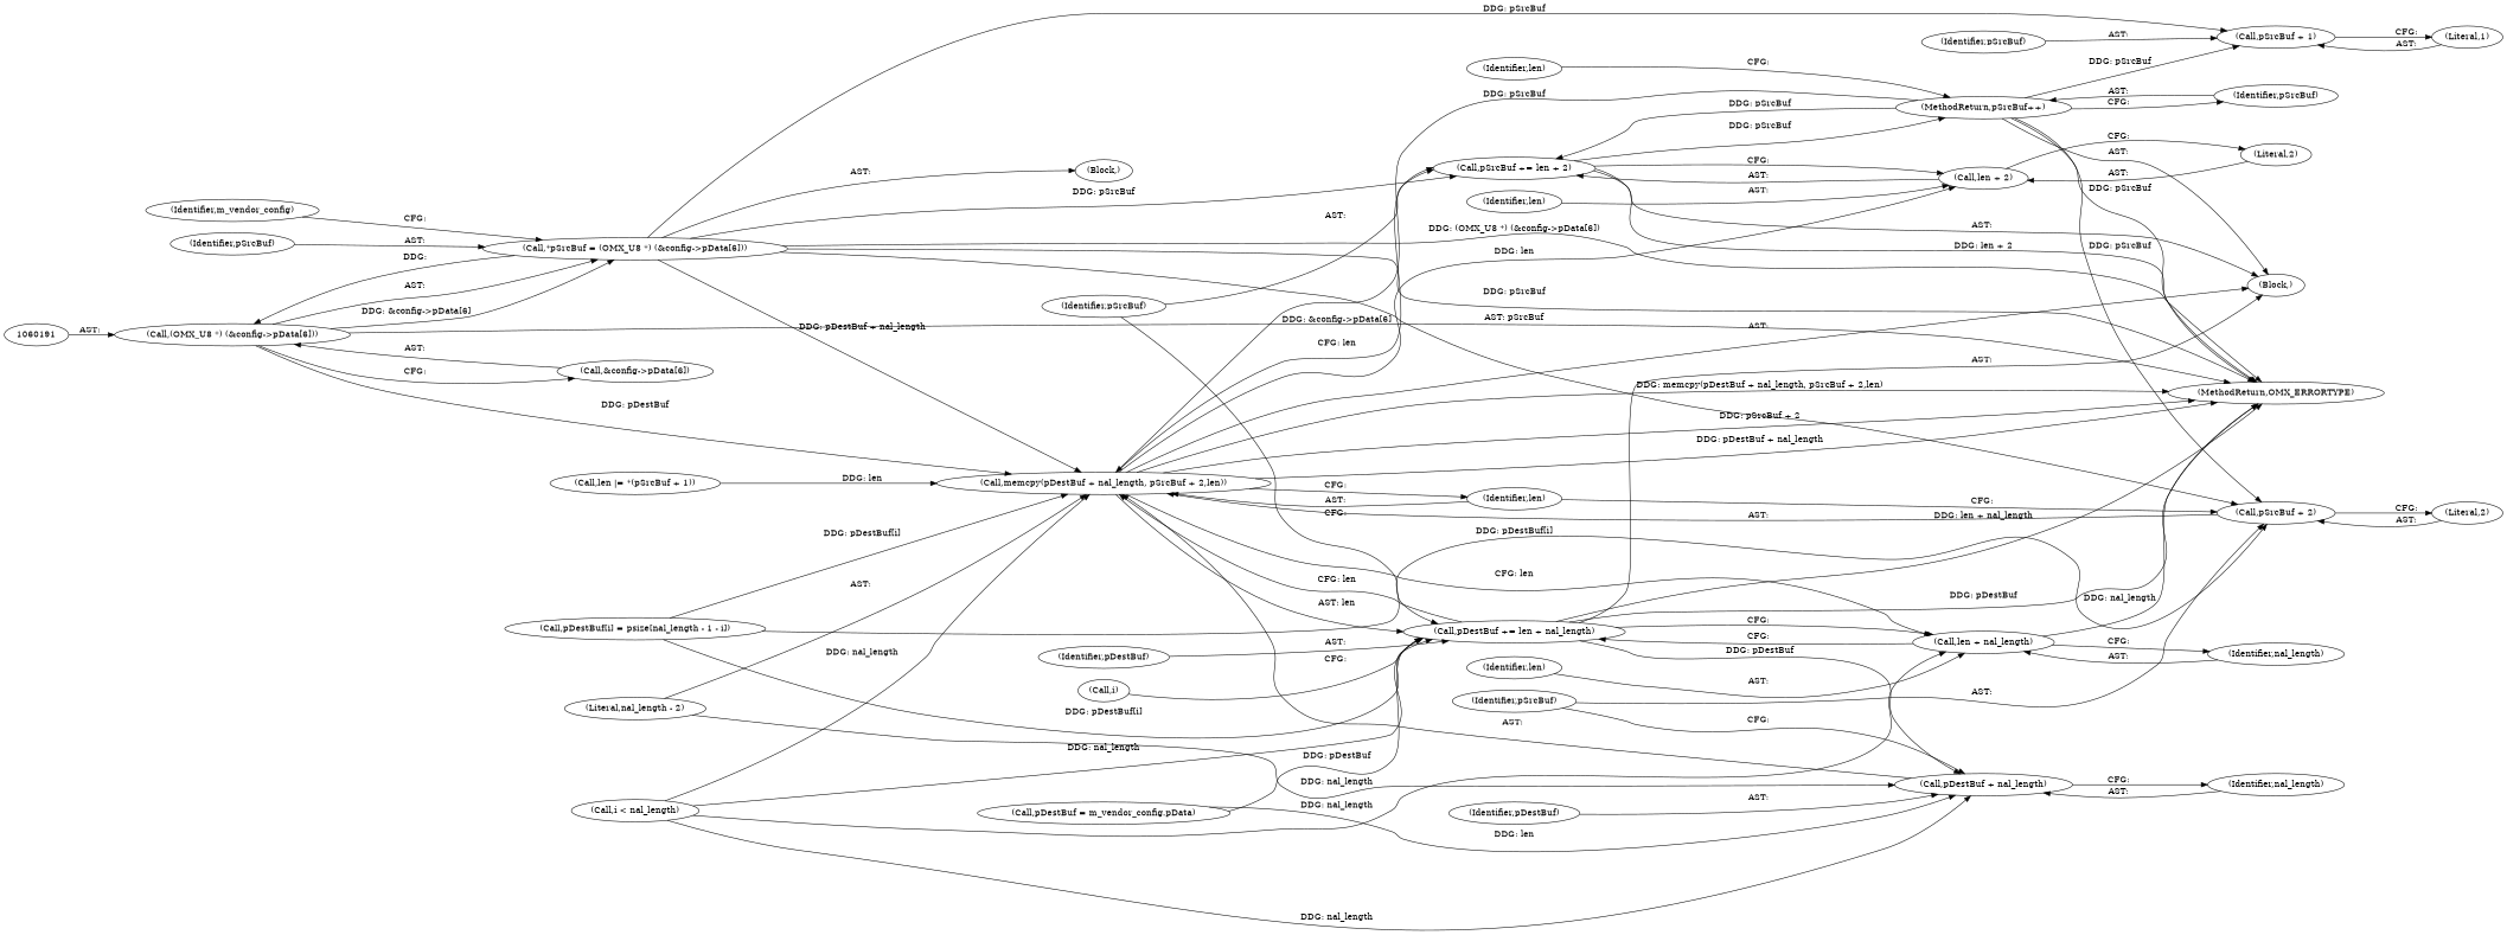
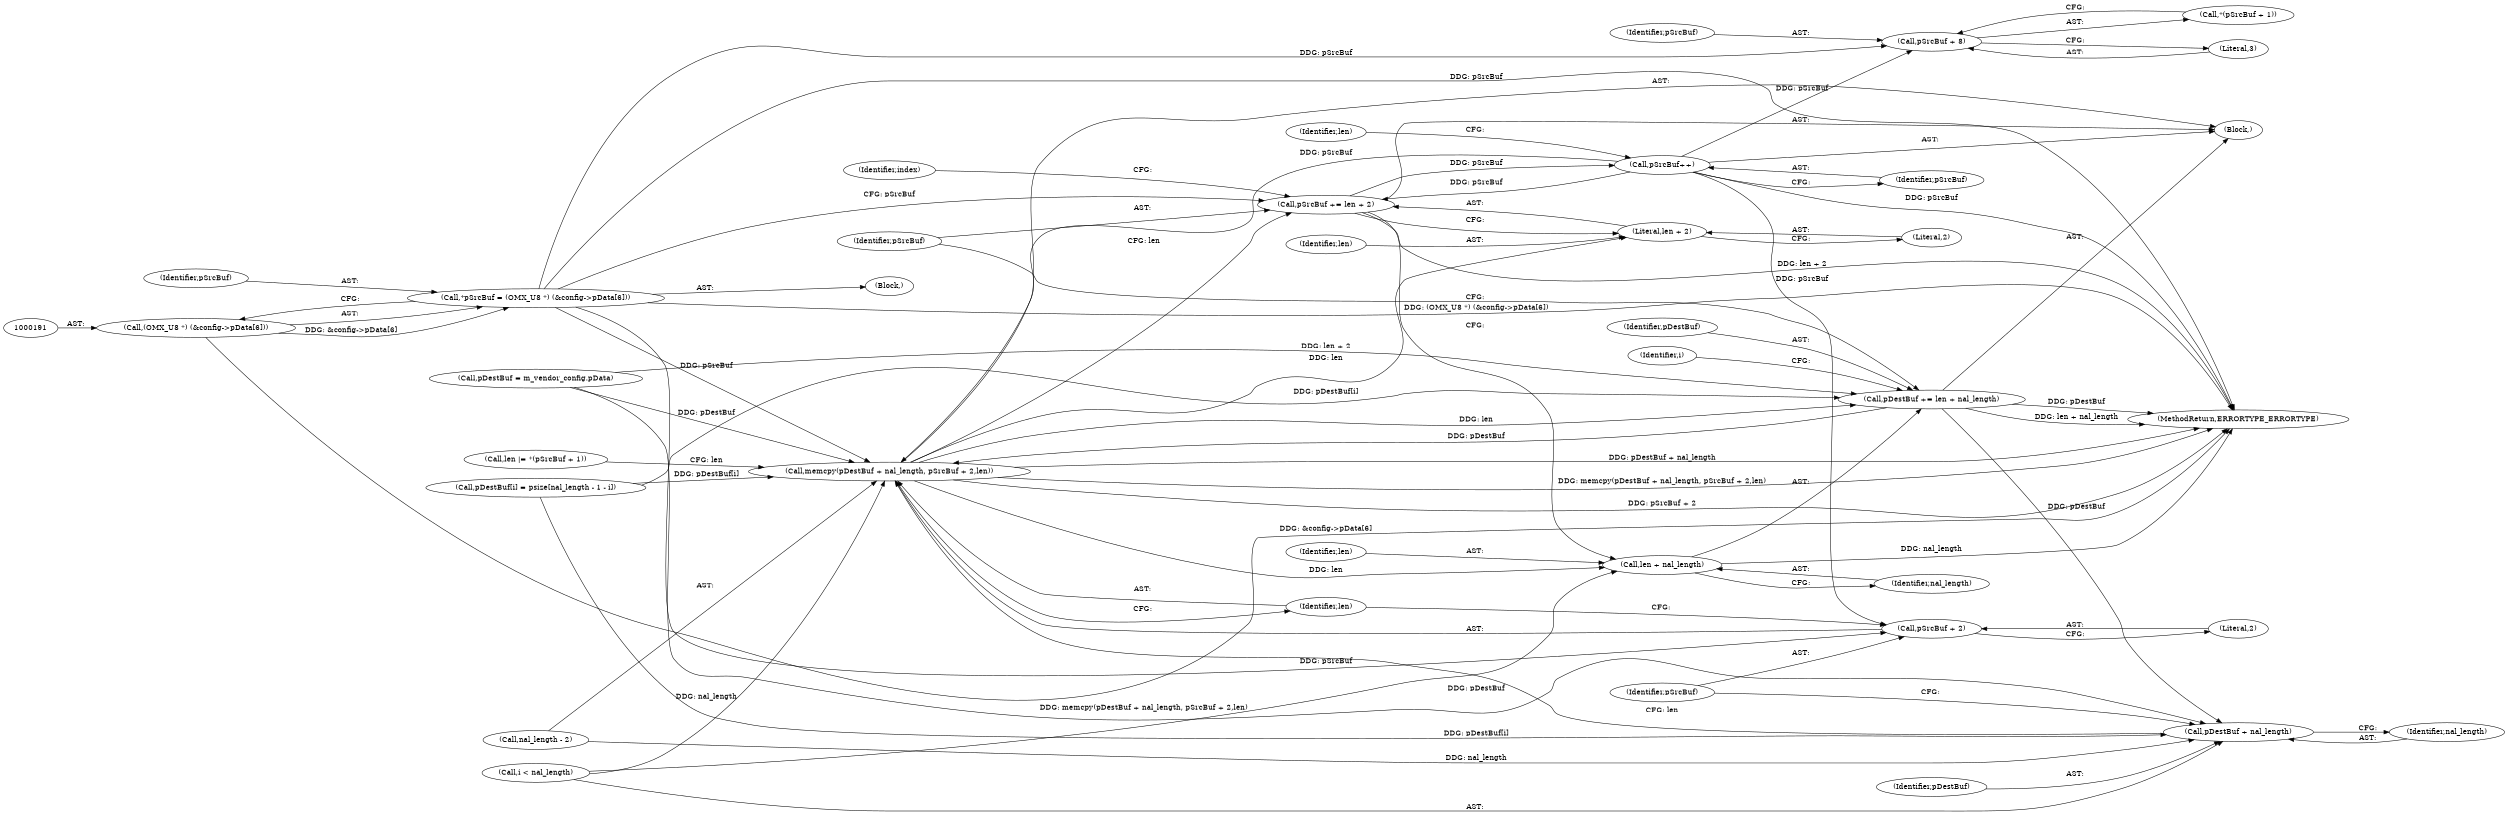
  digraph {
    rankdir=LR
    n1 [label="(Call,(OMX_U8 *) (&config->pData[6]))"]
    n2 [label="(Call,*pSrcBuf = (OMX_U8 *) (&config->pData[6]))"]
-   n3 [label="(MethodReturn,OMX_ERRORTYPE)"]
-   n4 [label="(Call,&config->pData[6])"]
-   n5 [label="(Call,pSrcBuf + 1)"]
+   n3 [label="(MethodReturn,ERRORTYPE_ERRORTYPE)"]
+   n5 [label="(Call,pSrcBuf + 8)"]
    n6 [label="(Call,memcpy(pDestBuf + nal_length, pSrcBuf + 2,len))"]
    n7 [label="(Call,pSrcBuf += len + 2)"]
    n8 [label="(Call,pSrcBuf + 2)"]
    n9 [label="(Block,)"]
-   n11 [label="(Literal,1)"]
+   n10 [label="(Call,*(pSrcBuf + 1))"]
+   n11 [label="(Literal,3)"]
    n12 [label="(Call,pDestBuf += len + nal_length)"]
    n13 [label="(Call,len + nal_length)"]
-   n14 [label="(Call,len + 2)"]
+   n14 [label="(Literal,len + 2)"]
    n15 [label="(Block,)"]
    n16 [label="(Identifier,len)"]
-   n17 [label="(MethodReturn,pSrcBuf++)"]
+   n17 [label="(Call,pSrcBuf++)"]
    n18 [label="(Literal,2)"]
    n19 [label="(Call,pDestBuf + nal_length)"]
    n20 [label="(Identifier,nal_length)"]
    n21 [label="(Literal,2)"]
    n22 [label="(Identifier,nal_length)"]
    n23 [label="(Identifier,pSrcBuf)"]
    n24 [label="(Identifier,pSrcBuf)"]
-   n25 [label="(Literal,nal_length - 2)"]
+   n25 [label="(Call,nal_length - 2)"]
    n26 [label="(Identifier,pSrcBuf)"]
    n27 [label="(Call,pDestBuf = m_vendor_config.pData)"]
-   n28 [label="(Identifier,m_vendor_config)"]
    n29 [label="(Identifier,len)"]
    n30 [label="(Call,pDestBuf[i] = psize[nal_length - 1 - i])"]
    n31 [label="(Call,len |= *(pSrcBuf + 1))"]
    n32 [label="(Identifier,pSrcBuf)"]
    n33 [label="(Identifier,pSrcBuf)"]
    n34 [label="(Identifier,pDestBuf)"]
    n35 [label="(Identifier,len)"]
-   n36 [label="(Call,i)"]
+   n36 [label="(Identifier,i)"]
    n37 [label="(Identifier,pDestBuf)"]
    n38 [label="(Call,i < nal_length)"]
+   n39 [label="(Identifier,index)"]
    n40 [label="(Identifier,len)"]
-   1000191 [label=1060191]
+   1000191
    n1 -> n2 [label="AST: "]
    n1 -> n2 [label="DDG: &config->pData[6]"]
    n1 -> n3 [label="DDG: &config->pData[6]"]
-   n1 -> n4 [label="CFG: "]
-   n2 -> n1 [label="DDG: "]
+   n2 -> n1 [label="CFG: "]
    n2 -> n3 [label="DDG: (OMX_U8 *) (&config->pData[6])"]
    n2 -> n3 [label="DDG: pSrcBuf"]
    n2 -> n5 [label="DDG: pSrcBuf"]
-   n2 -> n6 [label="DDG: pDestBuf + nal_length"]
-   n2 -> n7 [label="DDG: pSrcBuf"]
-   n2 -> n8 [label="AST: pSrcBuf"]
+   n2 -> n6 [label="DDG: pSrcBuf"]
+   n2 -> n7 [label="CFG: pSrcBuf"]
+   n2 -> n8 [label="DDG: pSrcBuf"]
    n2 -> n9 [label="AST: "]
-   n4 -> n1 [label="AST: "]
+   n5 -> n10 [label="AST: "]
    n5 -> n11 [label="CFG: "]
    n6 -> n3 [label="DDG: pSrcBuf + 2"]
    n6 -> n3 [label="DDG: pDestBuf + nal_length"]
    n6 -> n3 [label="DDG: memcpy(pDestBuf + nal_length, pSrcBuf + 2,len)"]
    n6 -> n7 [label="CFG: len"]
-   n6 -> n12 [label="AST: len"]
-   n6 -> n13 [label="CFG: len"]
+   n6 -> n12 [label="DDG: len"]
+   n6 -> n13 [label="DDG: len"]
    n6 -> n14 [label="DDG: len"]
    n6 -> n15 [label="AST: "]
    n6 -> n16 [label="CFG: "]
    n7 -> n3 [label="DDG: len + 2"]
    n7 -> n14 [label="CFG: "]
    n7 -> n15 [label="AST: "]
    n7 -> n17 [label="DDG: pSrcBuf"]
    n8 -> n6 [label="AST: "]
    n8 -> n18 [label="CFG: "]
+   n10 -> n5 [label="CFG: "]
    n11 -> n5 [label="AST: "]
    n12 -> n3 [label="DDG: pDestBuf"]
    n12 -> n3 [label="DDG: len + nal_length"]
-   n12 -> n6 [label="CFG: len"]
-   n12 -> n13 [label="CFG: "]
+   n12 -> n6 [label="DDG: pDestBuf"]
+   n7 -> n13 [label="CFG: "]
    n12 -> n15 [label="AST: "]
    n12 -> n19 [label="DDG: pDestBuf"]
    n13 -> n3 [label="DDG: nal_length"]
-   n13 -> n12 [label="CFG: "]
+   n13 -> n12 [label="AST: "]
    n13 -> n20 [label="CFG: "]
    n14 -> n7 [label="AST: "]
    n14 -> n21 [label="CFG: "]
    n16 -> n6 [label="AST: "]
    n16 -> n8 [label="CFG: "]
    n17 -> n3 [label="DDG: pSrcBuf"]
    n17 -> n5 [label="DDG: pSrcBuf"]
    n17 -> n6 [label="DDG: pSrcBuf"]
    n17 -> n7 [label="DDG: pSrcBuf"]
    n17 -> n8 [label="DDG: pSrcBuf"]
    n17 -> n15 [label="AST: "]
    n17 -> n23 [label="CFG: "]
    n18 -> n8 [label="AST: "]
-   n19 -> n6 [label="AST: "]
+   n19 -> n6 [label="CFG: len"]
    n19 -> n22 [label="CFG: "]
    n20 -> n13 [label="AST: "]
    n21 -> n14 [label="AST: "]
    n22 -> n19 [label="AST: "]
    n23 -> n17 [label="AST: "]
    n24 -> n5 [label="AST: "]
    n25 -> n6 [label="AST: "]
    n25 -> n19 [label="DDG: nal_length"]
    n26 -> n8 [label="AST: "]
    n26 -> n19 [label="CFG: "]
-   n1 -> n6 [label="DDG: pDestBuf"]
-   n27 -> n12 [label="DDG: pDestBuf"]
-   n27 -> n19 [label="DDG: len"]
-   n28 -> n2 [label="CFG: "]
+   n27 -> n6 [label="DDG: pDestBuf"]
+   n27 -> n12 [label="DDG: len + 2"]
+   n27 -> n19 [label="DDG: pDestBuf"]
    n29 -> n13 [label="AST: "]
    n30 -> n6 [label="DDG: pDestBuf[i]"]
    n30 -> n12 [label="DDG: pDestBuf[i]"]
-   n30 -> n8 [label="DDG: pDestBuf[i]"]
-   n31 -> n6 [label="DDG: len"]
+   n30 -> n19 [label="DDG: pDestBuf[i]"]
+   n31 -> n6 [label="CFG: len"]
    n32 -> n2 [label="AST: "]
    n33 -> n7 [label="AST: "]
    n33 -> n12 [label="CFG: "]
    n34 -> n12 [label="AST: "]
    n35 -> n14 [label="AST: "]
    n36 -> n12 [label="CFG: "]
    n37 -> n19 [label="AST: "]
    n38 -> n6 [label="DDG: nal_length"]
-   n38 -> n12 [label="DDG: nal_length"]
-   n38 -> n13 [label="DDG: nal_length"]
-   n38 -> n19 [label="DDG: nal_length"]
+   n38 -> n13 [label="DDG: memcpy(pDestBuf + nal_length, pSrcBuf + 2,len)"]
+   n38 -> n19 [label="AST: "]
+   n39 -> n7 [label="CFG: "]
    n40 -> n17 [label="CFG: "]
    1000191 -> n1 [label="AST: "]
  }
